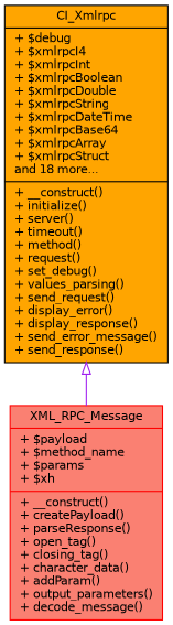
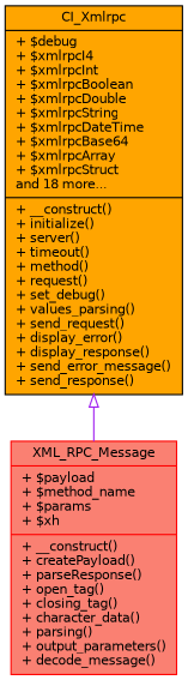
  digraph {
    node [fontname=Helvetica fontsize=10 shape=record style=filled]
-   n1 [color=red fillcolor=salmon fontcolor=black height=0.2 label="{XML_RPC_Message\n|+ $payload\l+ $method_name\l+ $params\l+ $xh\l|+ __construct()\l+ createPayload()\l+ parseResponse()\l+ open_tag()\l+ closing_tag()\l+ character_data()\l+ addParam()\l+ output_parameters()\l+ decode_message()\l}" width=0.4]
+   n1 [color=red fillcolor=salmon fontcolor=black height=0.2 label="{XML_RPC_Message\n|+ $payload\l+ $method_name\l+ $params\l+ $xh\l|+ __construct()\l+ createPayload()\l+ parseResponse()\l+ open_tag()\l+ closing_tag()\l+ character_data()\l+ parsing()\l+ output_parameters()\l+ decode_message()\l}" width=0.4]
    n2 [color=black fillcolor=orange height=0.2 label="{CI_Xmlrpc\n|+ $debug\l+ $xmlrpcI4\l+ $xmlrpcInt\l+ $xmlrpcBoolean\l+ $xmlrpcDouble\l+ $xmlrpcString\l+ $xmlrpcDateTime\l+ $xmlrpcBase64\l+ $xmlrpcArray\l+ $xmlrpcStruct\land 18 more...\l|+ __construct()\l+ initialize()\l+ server()\l+ timeout()\l+ method()\l+ request()\l+ set_debug()\l+ values_parsing()\l+ send_request()\l+ display_error()\l+ display_response()\l+ send_error_message()\l+ send_response()\l}" width=0.4]
    n2 -> n1 [arrowtail=onormal color=purple dir=back fontname=Helvetica fontsize=10 labelfontname=Helvetica labelfontsize=10 style=solid]
  }
